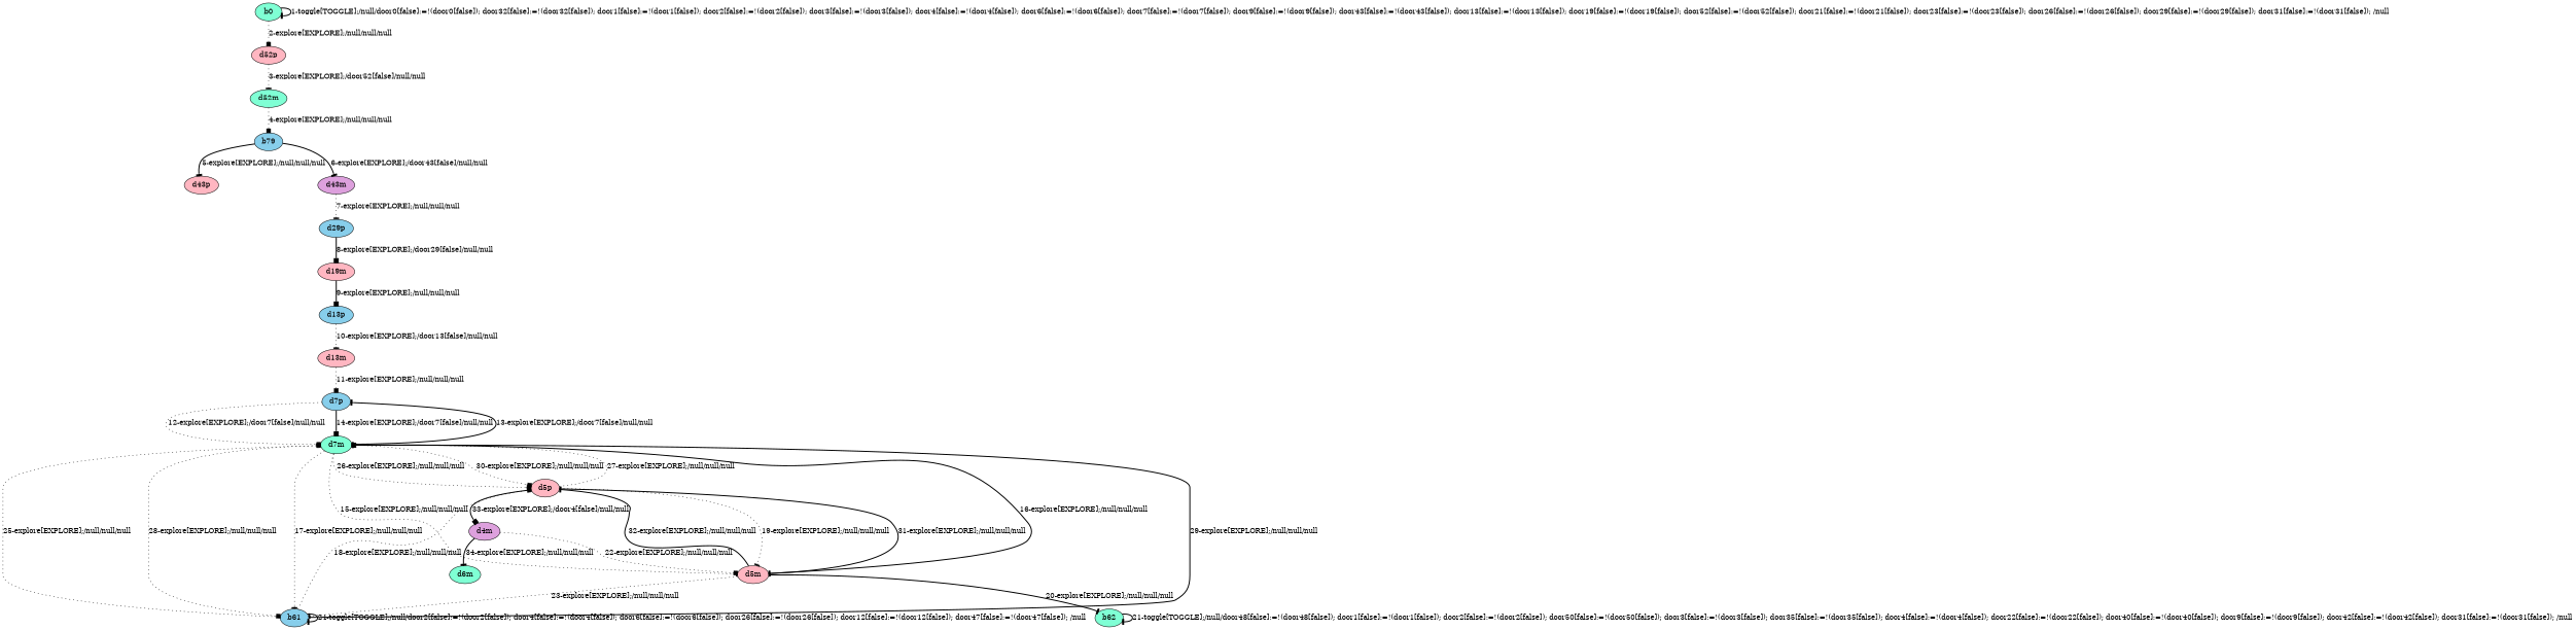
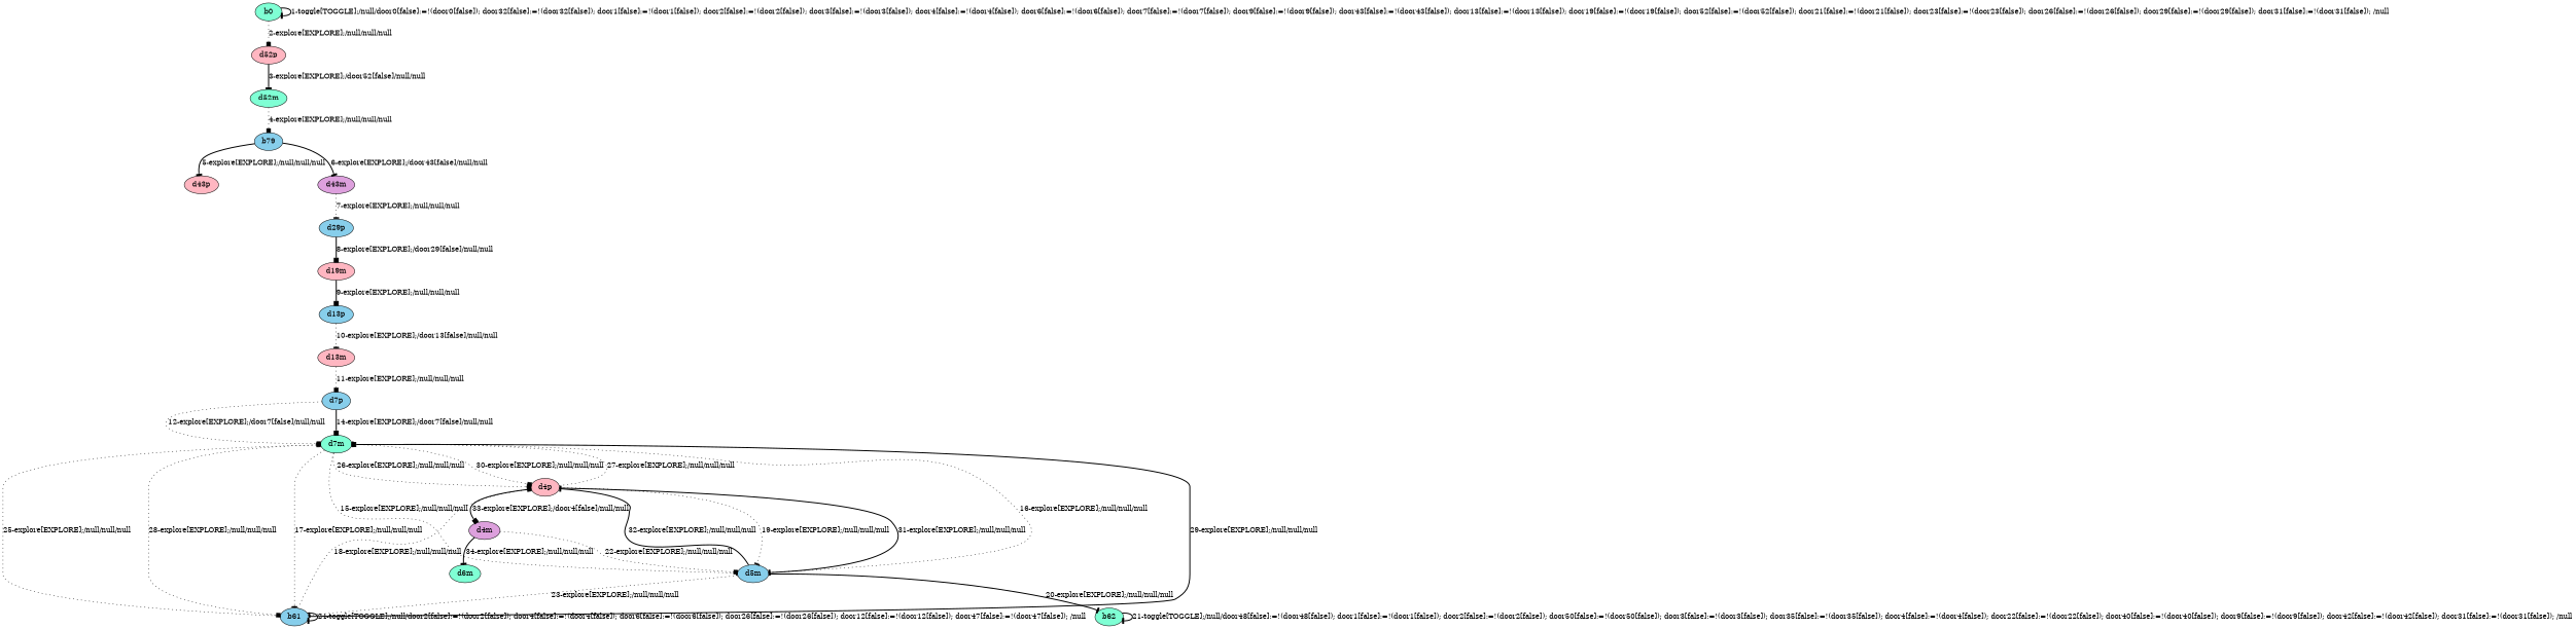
  digraph {
    node [fillcolor=lightpink style=filled]
    edge [arrowhead=tee style=dotted]
    b0 [fillcolor=aquamarine]
    d52p
    d52m [fillcolor=aquamarine]
    b79 [fillcolor=skyblue]
    d43p
    d43m [fillcolor=plum]
    d29p [fillcolor=skyblue]
    n8 [label=d19m]
    d13p [fillcolor=skyblue]
    d13m
    d7p [fillcolor=skyblue]
    d7m [fillcolor=aquamarine]
-   d5m
+   d5m [fillcolor=skyblue]
    b61 [fillcolor=skyblue]
-   d4p [label=d5p]
+   d4p
    b62 [fillcolor=aquamarine]
    d4m [fillcolor=plum]
    d6m [fillcolor=aquamarine]
    b0 -> b0 [label="1-toggle[TOGGLE];/null/door0[false]:=!(door0[false]); door32[false]:=!(door32[false]); door1[false]:=!(door1[false]); door2[false]:=!(door2[false]); door3[false]:=!(door3[false]); door4[false]:=!(door4[false]); door6[false]:=!(door6[false]); door7[false]:=!(door7[false]); door9[false]:=!(door9[false]); door43[false]:=!(door43[false]); door13[false]:=!(door13[false]); door19[false]:=!(door19[false]); door52[false]:=!(door52[false]); door21[false]:=!(door21[false]); door23[false]:=!(door23[false]); door26[false]:=!(door26[false]); door29[false]:=!(door29[false]); door31[false]:=!(door31[false]); /null" style=bold]
    b0 -> d52p [arrowhead=box label="2-explore[EXPLORE];/null/null/null"]
-   d52p -> d52m [label="3-explore[EXPLORE];/door52[false]/null/null"]
+   d52p -> d52m [label="3-explore[EXPLORE];/door52[false]/null/null" style=bold]
    d52m -> b79 [arrowhead=box label="4-explore[EXPLORE];/null/null/null"]
    b79 -> d43p [label="5-explore[EXPLORE];/null/null/null" style=bold]
    b79 -> d43m [label="6-explore[EXPLORE];/door43[false]/null/null" style=bold]
    d43m -> d29p [label="7-explore[EXPLORE];/null/null/null"]
    d29p -> n8 [arrowhead=box label="8-explore[EXPLORE];/door29[false]/null/null" style=bold]
    n8 -> d13p [arrowhead=box label="9-explore[EXPLORE];/null/null/null" style=bold]
    d13p -> d13m [label="10-explore[EXPLORE];/door13[false]/null/null"]
    d13m -> d7p [arrowhead=box label="11-explore[EXPLORE];/null/null/null"]
    d7p -> d7m [arrowhead=box label="12-explore[EXPLORE];/door7[false]/null/null"]
    d7p -> d7m [arrowhead=box label="14-explore[EXPLORE];/door7[false]/null/null" style=bold]
-   d7m -> d7p [label="13-explore[EXPLORE];/door7[false]/null/null" style=bold]
    d7m -> d5m [label="15-explore[EXPLORE];/null/null/null"]
    d7m -> b61 [label="17-explore[EXPLORE];/null/null/null"]
    d7m -> b61 [arrowhead=box label="28-explore[EXPLORE];/null/null/null"]
    d7m -> d4p [arrowhead=box label="26-explore[EXPLORE];/null/null/null"]
    d7m -> d4p [arrowhead=box label="30-explore[EXPLORE];/null/null/null"]
-   d5m -> d7m [label="16-explore[EXPLORE];/null/null/null" style=bold]
+   d5m -> d7m [label="16-explore[EXPLORE];/null/null/null"]
    d5m -> b61 [label="23-explore[EXPLORE];/null/null/null"]
    d5m -> d4p [label="32-explore[EXPLORE];/null/null/null" style=bold]
    d5m -> b62 [label="20-explore[EXPLORE];/null/null/null" style=bold]
    b61 -> d7m [arrowhead=box label="25-explore[EXPLORE];/null/null/null"]
    b61 -> d7m [arrowhead=box label="29-explore[EXPLORE];/null/null/null" style=bold]
    b61 -> b61 [label="24-toggle[TOGGLE];/null/door2[false]:=!(door2[false]); door4[false]:=!(door4[false]); door6[false]:=!(door6[false]); door26[false]:=!(door26[false]); door12[false]:=!(door12[false]); door47[false]:=!(door47[false]); /null" style=bold]
    b61 -> d4p [arrowhead=box label="18-explore[EXPLORE];/null/null/null"]
    d4p -> d7m [label="27-explore[EXPLORE];/null/null/null"]
    d4p -> d5m [label="19-explore[EXPLORE];/null/null/null"]
    d4p -> d5m [label="31-explore[EXPLORE];/null/null/null" style=bold]
    d4p -> d4m [arrowhead=box label="33-explore[EXPLORE];/door4[false]/null/null" style=bold]
    b62 -> b62 [label="21-toggle[TOGGLE];/null/door48[false]:=!(door48[false]); door1[false]:=!(door1[false]); door2[false]:=!(door2[false]); door50[false]:=!(door50[false]); door3[false]:=!(door3[false]); door35[false]:=!(door35[false]); door4[false]:=!(door4[false]); door22[false]:=!(door22[false]); door40[false]:=!(door40[false]); door9[false]:=!(door9[false]); door42[false]:=!(door42[false]); door31[false]:=!(door31[false]); /null" style=bold]
    d4m -> d5m [arrowhead=box label="22-explore[EXPLORE];/null/null/null"]
    d4m -> d6m [label="34-explore[EXPLORE];/null/null/null" style=bold]
  }
